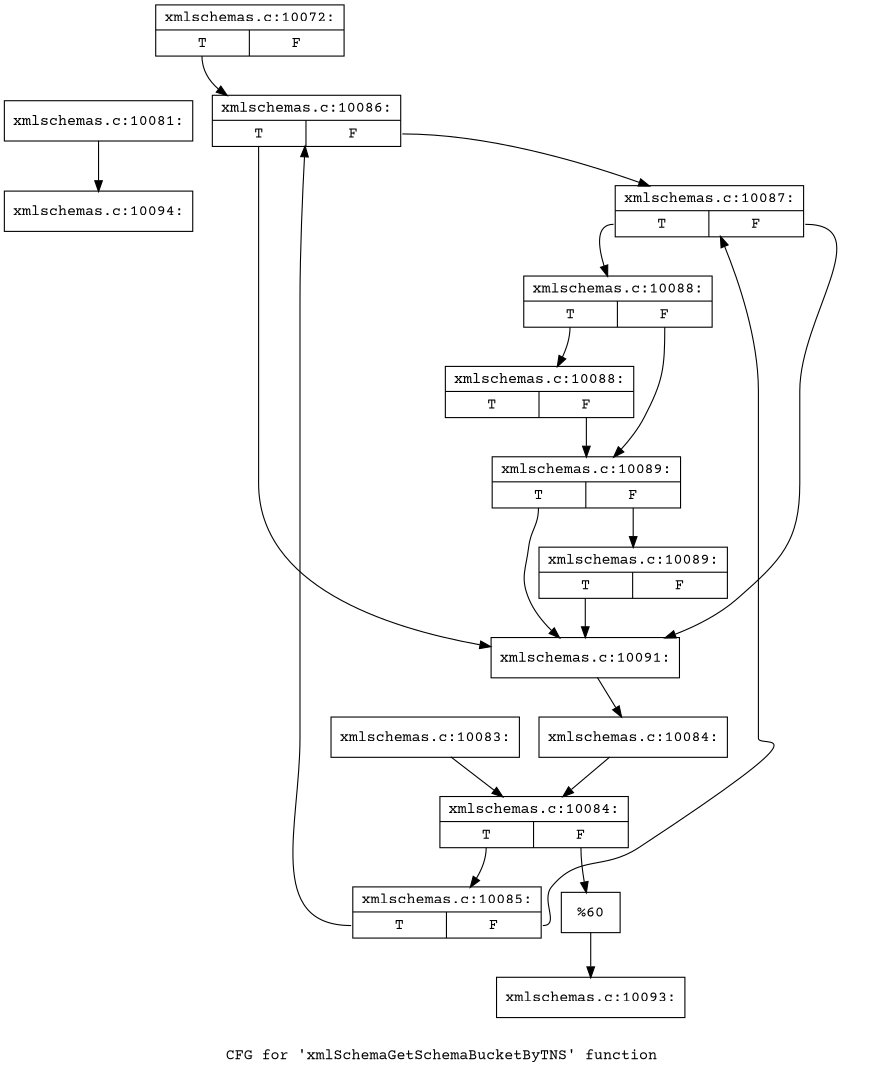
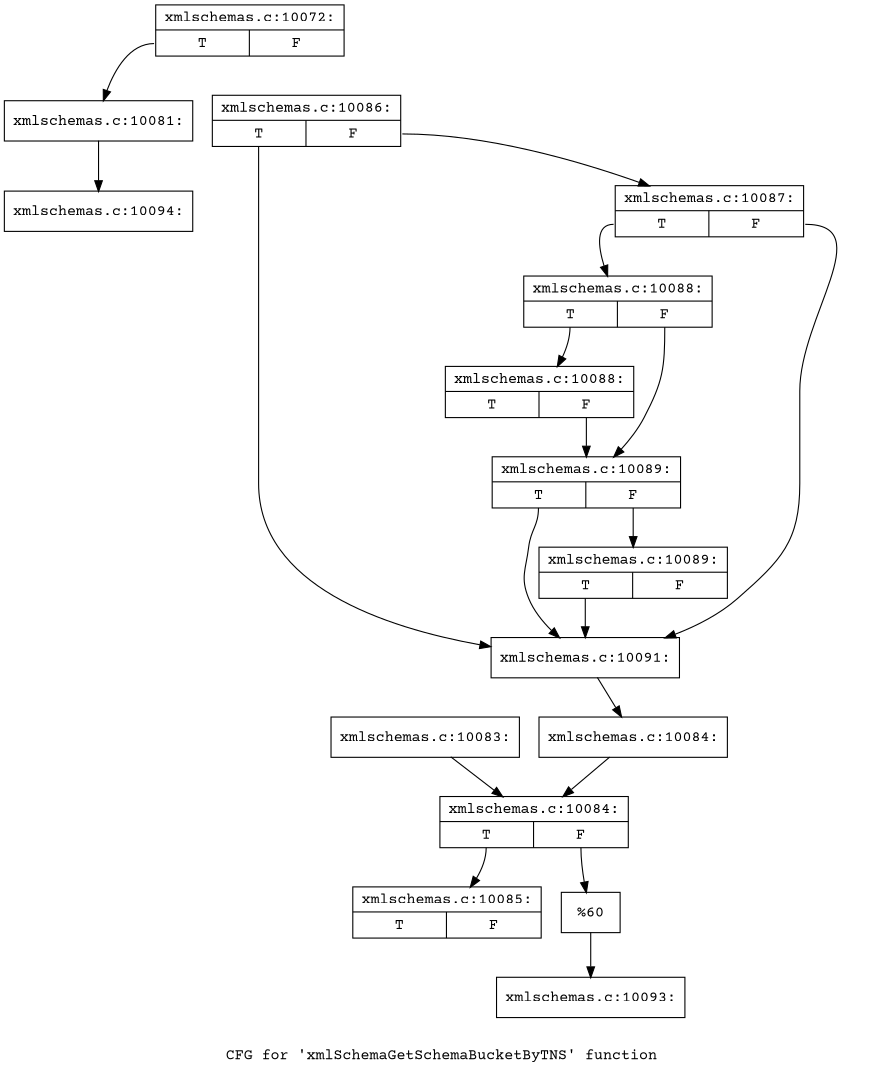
  digraph {
    fontname="Courier Prime"
    label="CFG for 'xmlSchemaGetSchemaBucketByTNS' function"
    node [fontname="Courier Prime" shape=record]
    edge [fontname="Courier Prime" tailport=s0]
    n1 [label="{xmlschemas.c:10072:|{<s0>T|<s1>F}}"]
    n2 [label="{xmlschemas.c:10081:}"]
    n3 [label="{xmlschemas.c:10094:}"]
    n4 [label="{xmlschemas.c:10083:}"]
    n5 [label="{xmlschemas.c:10084:|{<s0>T|<s1>F}}"]
    n6 [label="{xmlschemas.c:10085:|{<s0>T|<s1>F}}"]
    n7 [label="{%60}"]
    n8 [label="{xmlschemas.c:10086:|{<s0>T|<s1>F}}"]
    n9 [label="{xmlschemas.c:10087:|{<s0>T|<s1>F}}"]
    n10 [label="{xmlschemas.c:10093:}"]
    n11 [label="{xmlschemas.c:10091:}"]
    n12 [label="{xmlschemas.c:10088:|{<s0>T|<s1>F}}"]
    n13 [label="{xmlschemas.c:10084:}"]
    n14 [label="{xmlschemas.c:10088:|{<s0>T|<s1>F}}"]
    n15 [label="{xmlschemas.c:10089:|{<s0>T|<s1>F}}"]
    n16 [label="{xmlschemas.c:10089:|{<s0>T|<s1>F}}"]
-   n1 -> n8
+   n1 -> n2
    n2 -> n3
    n4 -> n5
    n5 -> n6
    n5 -> n7 [tailport=s1]
-   n6 -> n8
-   n6 -> n9 [tailport=s1]
    n7 -> n10
    n8 -> n9 [tailport=s1]
    n8 -> n11
    n9 -> n11 [tailport=s1]
    n9 -> n12
    n11 -> n13
    n12 -> n14
    n12 -> n15 [tailport=s1]
    n13 -> n5
    n14 -> n15 [tailport=s1]
    n15 -> n11
    n15 -> n16 [tailport=s1]
    n16 -> n11
  }
